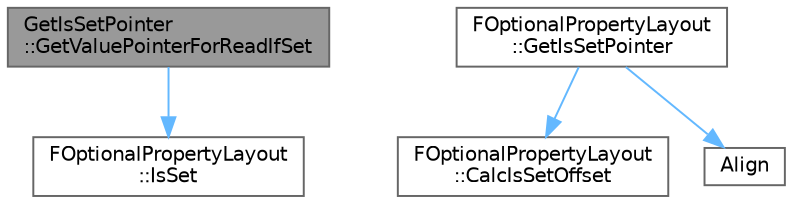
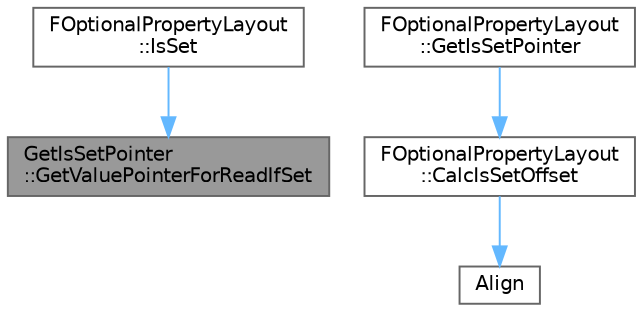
  digraph {
    rankdir=TB
    node [color=grey40 fillcolor=white fontname=Helvetica fontsize=10 shape=box style=filled]
    edge [color=steelblue1 fontname=Helvetica fontsize=10 labelfontname=Helvetica labelfontsize=10 style=solid]
    n1 [color=gray40 fillcolor=grey60 fontcolor=black height=0.2 label="GetIsSetPointer\l::GetValuePointerForReadIfSet" width=0.4]
    n2 [height=0.2 label="FOptionalPropertyLayout\l::IsSet" width=0.4]
    n3 [height=0.2 label="FOptionalPropertyLayout\l::GetIsSetPointer" width=0.4]
    n4 [height=0.2 label="FOptionalPropertyLayout\l::CalcIsSetOffset" width=0.4]
    n5 [height=0.2 label=Align width=0.4]
-   n1 -> n2
+   n2 -> n1
    n3 -> n4
-   n3 -> n5
+   n4 -> n5
  }
